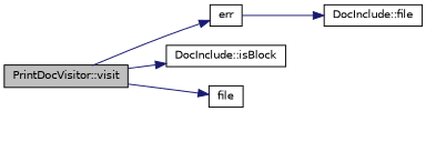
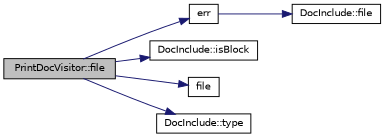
  digraph {
    rankdir=LR
    node [color=black fillcolor=white fontname=Helvetica fontsize=10 shape=record style=filled]
    edge [color=midnightblue fontname=Helvetica fontsize=10 labelfontname=Helvetica labelfontsize=10 style=solid]
-   n1 [fillcolor=grey75 fontcolor=black height=0.2 label="PrintDocVisitor::visit" width=0.4]
+   n1 [fillcolor=grey75 fontcolor=black height=0.2 label="PrintDocVisitor::file" width=0.4]
    n2 [height=0.2 label=err width=0.4]
    n3 [height=0.2 label="DocInclude::isBlock" width=0.4]
    n4 [height=0.2 label=file width=0.4]
+   n5 [height=0.2 label="DocInclude::type" width=0.4]
    n6 [height=0.2 label="DocInclude::file" width=0.4]
    n1 -> n2
    n1 -> n3
    n1 -> n4
+   n1 -> n5
    n2 -> n6
  }
